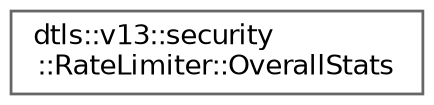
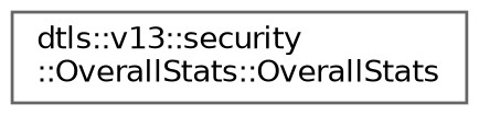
  digraph {
    rankdir=LR
-   n1 [color=grey40 fillcolor=white fontname=Helvetica fontsize=10 height=0.2 label="dtls::v13::security\l::RateLimiter::OverallStats" shape=box style=filled width=0.4]
+   n1 [color=grey40 fillcolor=white fontname=Helvetica fontsize=10 height=0.2 label="dtls::v13::security\l::OverallStats::OverallStats" shape=box style=filled width=0.4]
  }
